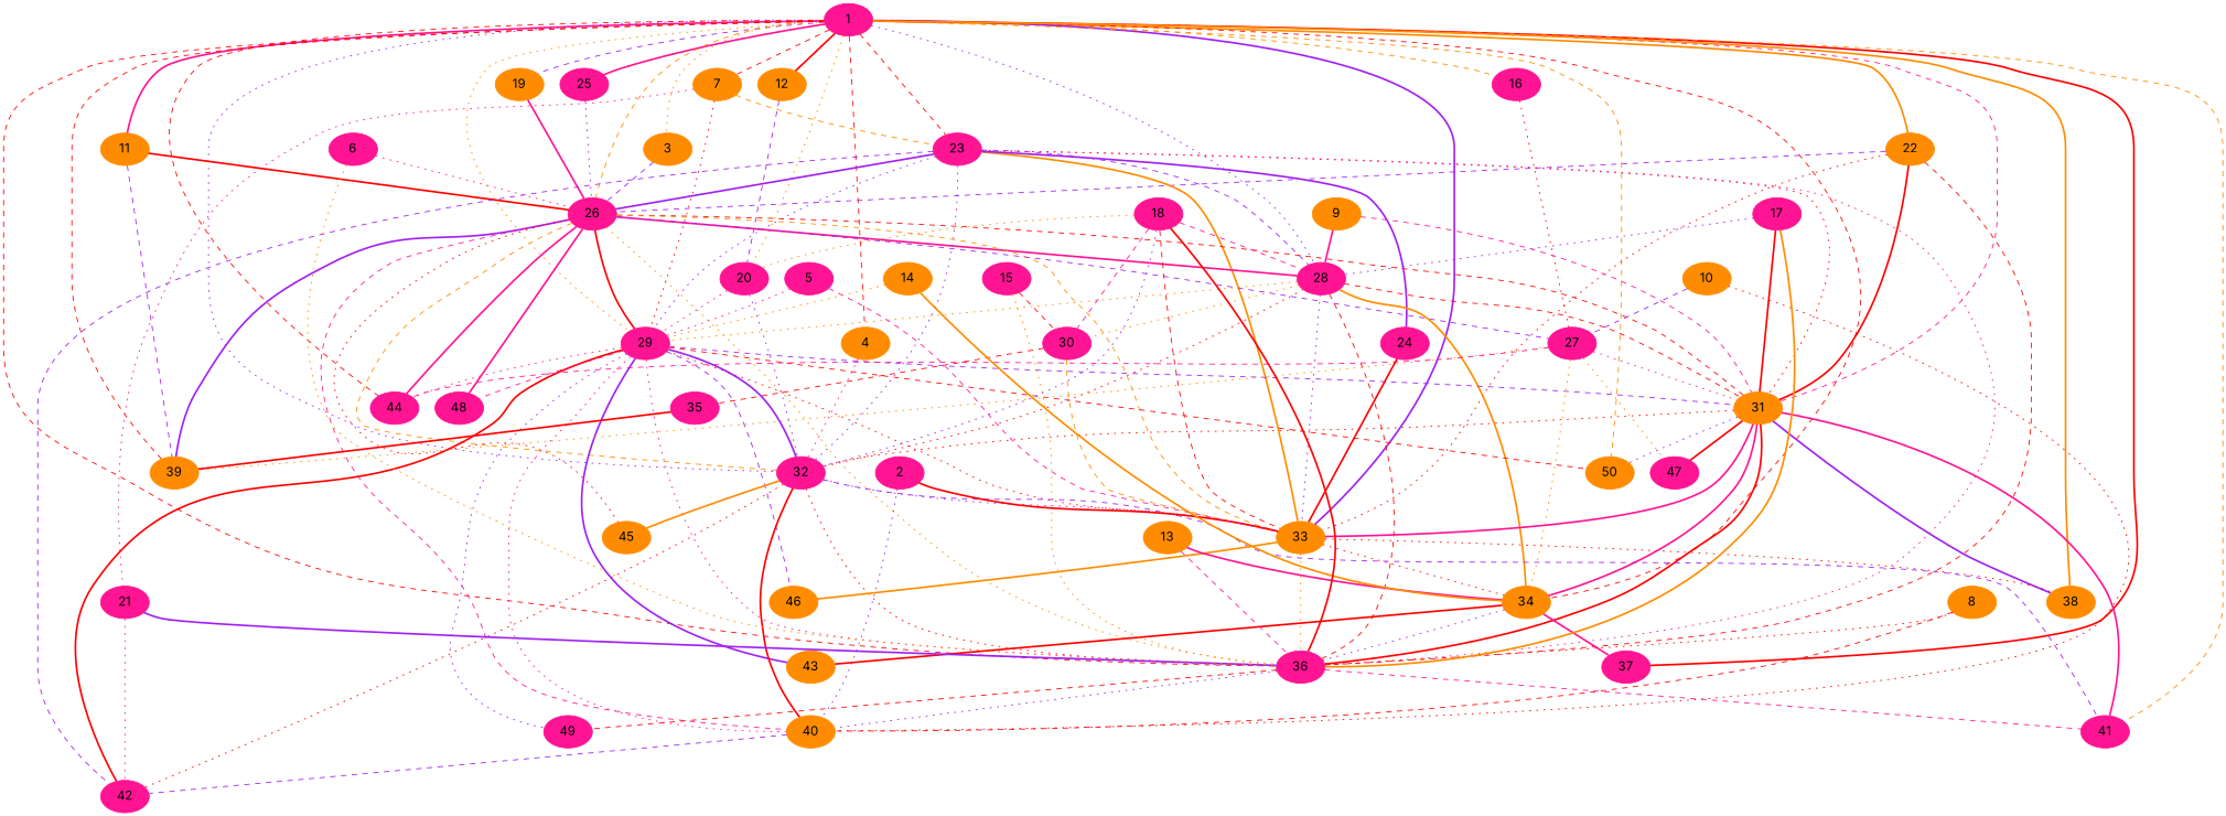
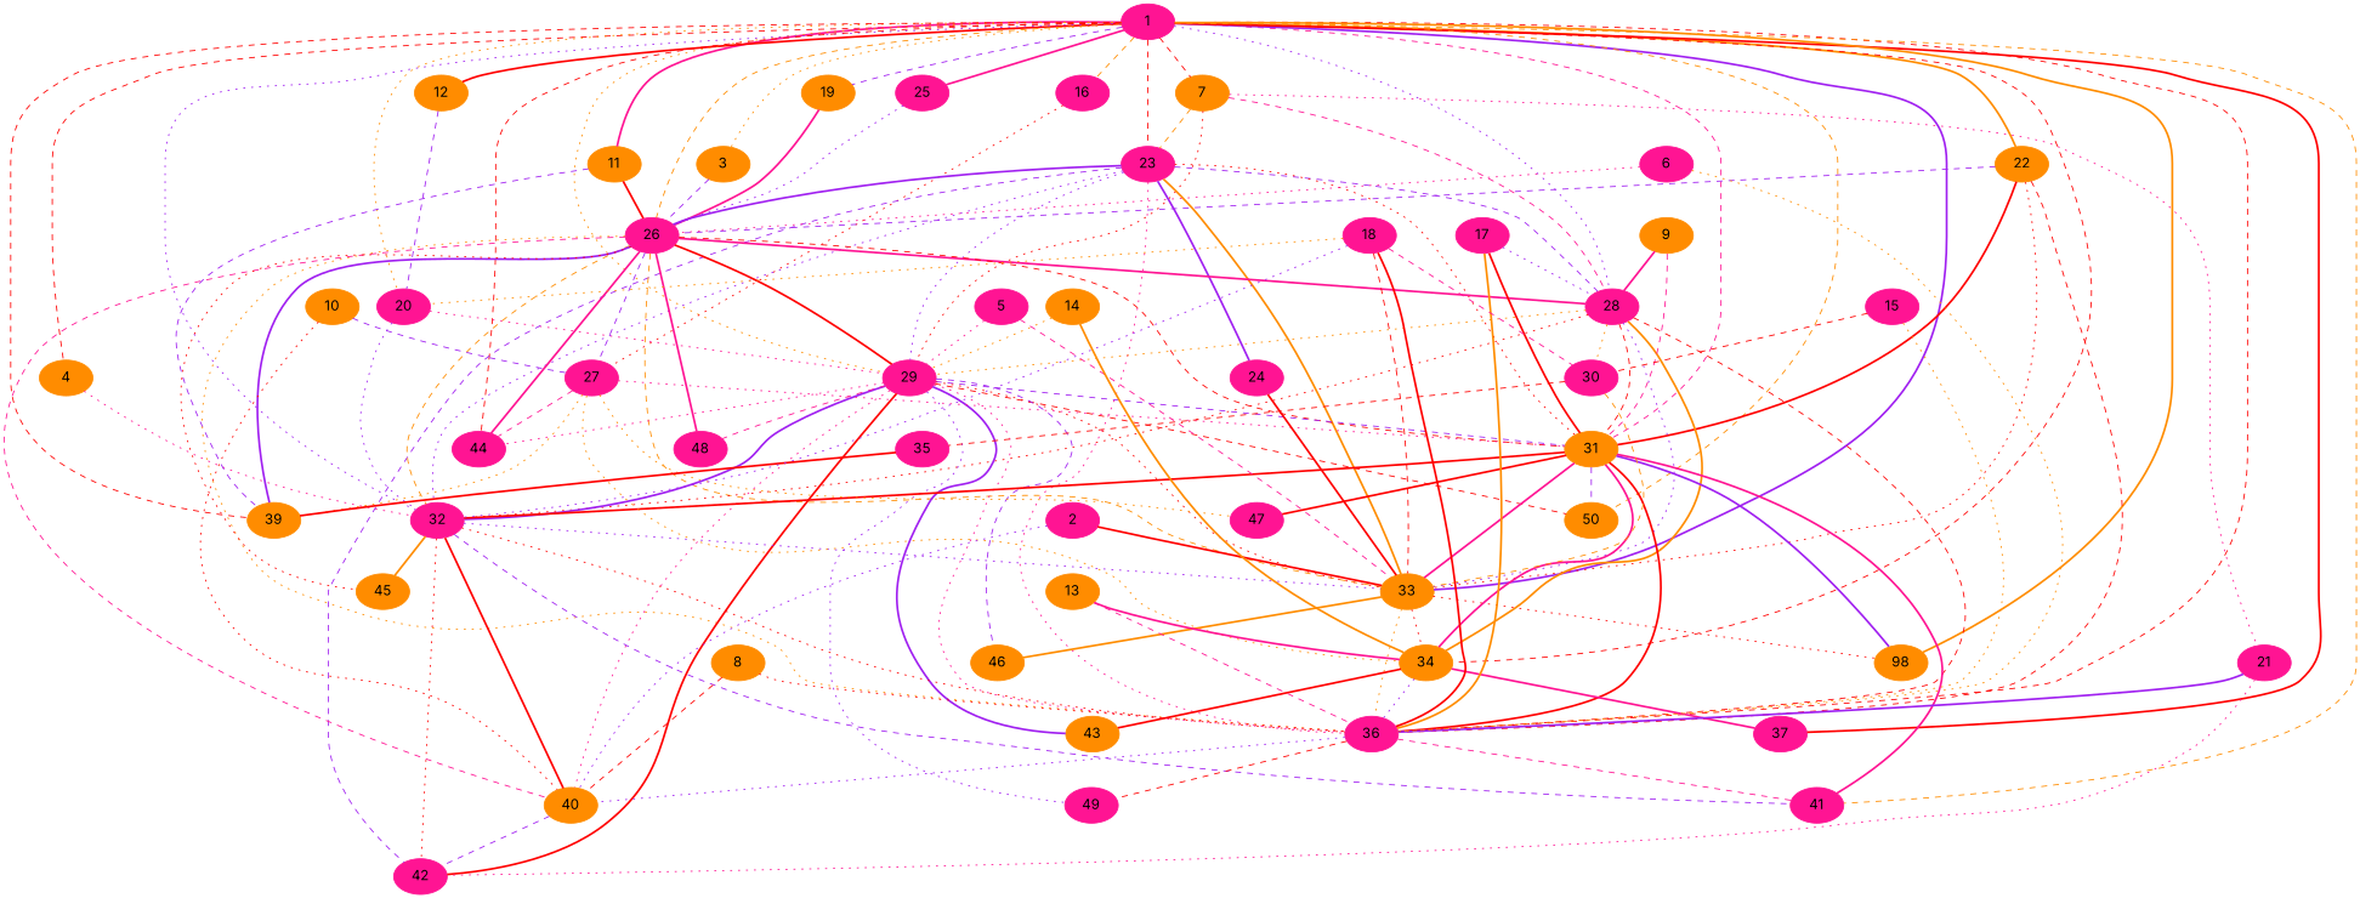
  graph {
    fontname=Inter
    node [color=deeppink fontname=Inter style=filled]
    edge [color=red fontname=Inter style=dotted weight=1.0]
    3 [color=darkorange]
    1
    4 [color=darkorange]
    7 [color=darkorange]
    11 [color=darkorange]
    12 [color=darkorange]
    16
    19 [color=darkorange]
    20
    22 [color=darkorange]
    23
    25
    26
    28
    29
    31 [color=darkorange]
    32
    33 [color=darkorange]
    34 [color=darkorange]
    36
    37
-   38 [color=darkorange]
+   38 [color=darkorange label=98]
    39 [color=darkorange]
    41
    44
    50 [color=darkorange]
    21
    27
    42
    24
    40 [color=darkorange]
    45 [color=darkorange]
    48
    30
    43 [color=darkorange]
    46 [color=darkorange]
    49
    47
    2
    5
    6
    8 [color=darkorange]
    9 [color=darkorange]
    10 [color=darkorange]
    13 [color=darkorange]
    14 [color=darkorange]
    15
    35
    17
    18
    3 -- 26 [color=purple style=dashed]
    1 -- 3 [color=darkorange]
    1 -- 4 [style=dashed]
    1 -- 7 [style=dashed]
    1 -- 11 [color=deeppink style=bold]
    1 -- 12 [style=bold]
    1 -- 16 [color=darkorange style=dashed]
    1 -- 19 [color=purple style=dashed]
    1 -- 20 [color=darkorange]
    1 -- 22 [color=darkorange style=bold]
    1 -- 23 [style=dashed weight=2.0]
    1 -- 25 [color=deeppink style=bold]
    1 -- 26 [color=darkorange style=dashed weight=2.0]
    1 -- 28 [color=purple weight=2.0]
    1 -- 29 [color=darkorange weight=2.0]
    1 -- 31 [color=deeppink style=dashed weight=3.0]
    1 -- 32 [color=purple weight=3.0]
    1 -- 33 [color=purple style=bold weight=3.0]
    1 -- 34 [style=dashed]
    1 -- 36 [style=dashed weight=2.0]
    1 -- 37 [style=bold]
    1 -- 38 [color=darkorange style=bold weight=2.0]
    1 -- 39 [style=dashed weight=2.0]
    1 -- 41 [color=darkorange style=dashed]
    1 -- 44 [style=dashed]
    1 -- 50 [color=darkorange style=dashed]
    4 -- 32 [color=deeppink]
    7 -- 23 [color=darkorange style=dashed]
-   18 -- 28 [color=deeppink style=dashed]
+   7 -- 28 [color=deeppink style=dashed]
    7 -- 29
    7 -- 21 [color=deeppink]
    11 -- 26 [style=bold]
    11 -- 39 [color=purple style=dashed]
    12 -- 20 [color=purple style=dashed]
    16 -- 27
    19 -- 26 [color=deeppink style=bold]
    20 -- 29 [color=deeppink]
    20 -- 32 [color=purple]
    22 -- 26 [color=purple style=dashed]
    22 -- 31 [style=bold]
    22 -- 33
    22 -- 36 [style=dashed]
    23 -- 26 [color=purple style=bold]
    23 -- 28 [color=purple style=dashed]
    23 -- 29 [color=purple weight=2.0]
    23 -- 31 [weight=2.0]
    23 -- 32 [color=purple]
    23 -- 33 [color=darkorange style=bold]
    23 -- 36 [color=deeppink weight=3.0]
    23 -- 42 [color=purple style=dashed weight=2.0]
    23 -- 24 [color=purple style=bold]
    25 -- 26 [color=purple]
    26 -- 28 [color=deeppink style=bold]
    26 -- 29 [style=bold]
    26 -- 31 [style=dashed]
    26 -- 32 [color=darkorange style=dashed]
    26 -- 33 [color=darkorange style=dashed]
    26 -- 36 [color=darkorange weight=2.0]
    26 -- 39 [color=purple style=bold weight=2.0]
    26 -- 44 [color=deeppink style=bold]
    26 -- 27 [color=purple style=dashed]
    26 -- 40 [color=deeppink style=dashed]
    26 -- 45
    26 -- 48 [color=deeppink style=bold]
    28 -- 29 [color=darkorange]
    28 -- 31 [style=dashed]
    28 -- 32
    28 -- 33 [color=purple]
    28 -- 34 [color=darkorange style=bold]
    28 -- 36 [style=dashed]
    28 -- 30 [color=darkorange]
    29 -- 31 [color=purple style=dashed]
    29 -- 32 [color=purple style=bold]
    29 -- 33
    29 -- 36 [color=deeppink]
    29 -- 44 [color=deeppink]
    29 -- 50 [style=dashed]
    29 -- 42 [style=bold]
    29 -- 40 [color=deeppink weight=2.0]
    29 -- 48 [color=deeppink style=dashed]
    29 -- 43 [color=purple style=bold]
    29 -- 46 [color=purple style=dashed]
    29 -- 49 [color=purple]
-   31 -- 32
+   31 -- 32 [style=bold]
    31 -- 33 [color=deeppink style=bold weight=2.0]
    31 -- 34 [color=deeppink style=bold]
    31 -- 36 [style=bold]
    31 -- 38 [color=purple style=bold]
    31 -- 41 [color=deeppink style=bold]
-   31 -- 50 [color=purple]
+   31 -- 50 [color=purple style=dashed]
    31 -- 47 [style=bold]
    32 -- 33 [color=purple]
    32 -- 36
    32 -- 41 [color=purple style=dashed]
    32 -- 42 [weight=2.0]
    32 -- 40 [style=bold]
    32 -- 45 [color=darkorange style=bold]
    33 -- 34
    33 -- 36 [color=darkorange weight=2.0]
    33 -- 38
    33 -- 46 [color=darkorange style=bold]
    34 -- 36 [color=purple]
    34 -- 37 [color=deeppink style=bold]
    34 -- 43 [style=bold]
    36 -- 41 [color=deeppink style=dashed]
    36 -- 40 [color=purple weight=2.0]
    36 -- 49 [style=dashed]
    21 -- 36 [color=purple style=bold]
    21 -- 42 [color=deeppink]
    27 -- 31 [color=deeppink]
    27 -- 34 [color=darkorange weight=2.0]
    27 -- 39 [color=darkorange]
    27 -- 44 [color=deeppink style=dashed]
    27 -- 47 [color=darkorange]
    24 -- 33 [style=bold]
    40 -- 42 [color=purple style=dashed]
    30 -- 33 [color=darkorange style=dashed]
    30 -- 35 [style=dashed]
    2 -- 33 [style=bold]
    2 -- 40 [color=purple]
    5 -- 29 [color=deeppink]
    5 -- 33 [color=deeppink style=dashed]
    6 -- 26 [color=deeppink]
    6 -- 36 [color=darkorange]
    8 -- 36
    8 -- 40 [style=dashed]
    9 -- 28 [color=deeppink style=bold]
    9 -- 31 [color=deeppink style=dashed]
    10 -- 27 [color=purple style=dashed]
    10 -- 40
    13 -- 34 [color=deeppink style=bold]
    13 -- 36 [color=deeppink style=dashed]
    14 -- 29 [color=darkorange]
    14 -- 34 [color=darkorange style=bold]
    15 -- 36 [color=darkorange]
    15 -- 30 [style=dashed]
    35 -- 39 [style=bold]
    17 -- 28 [color=purple]
    17 -- 31 [style=bold]
    17 -- 36 [color=darkorange style=bold weight=2.0]
    18 -- 20 [color=darkorange]
    18 -- 32 [color=purple weight=2.0]
    18 -- 33 [style=dashed]
    18 -- 36 [style=bold]
    18 -- 30 [color=deeppink style=dashed weight=2.0]
  }
